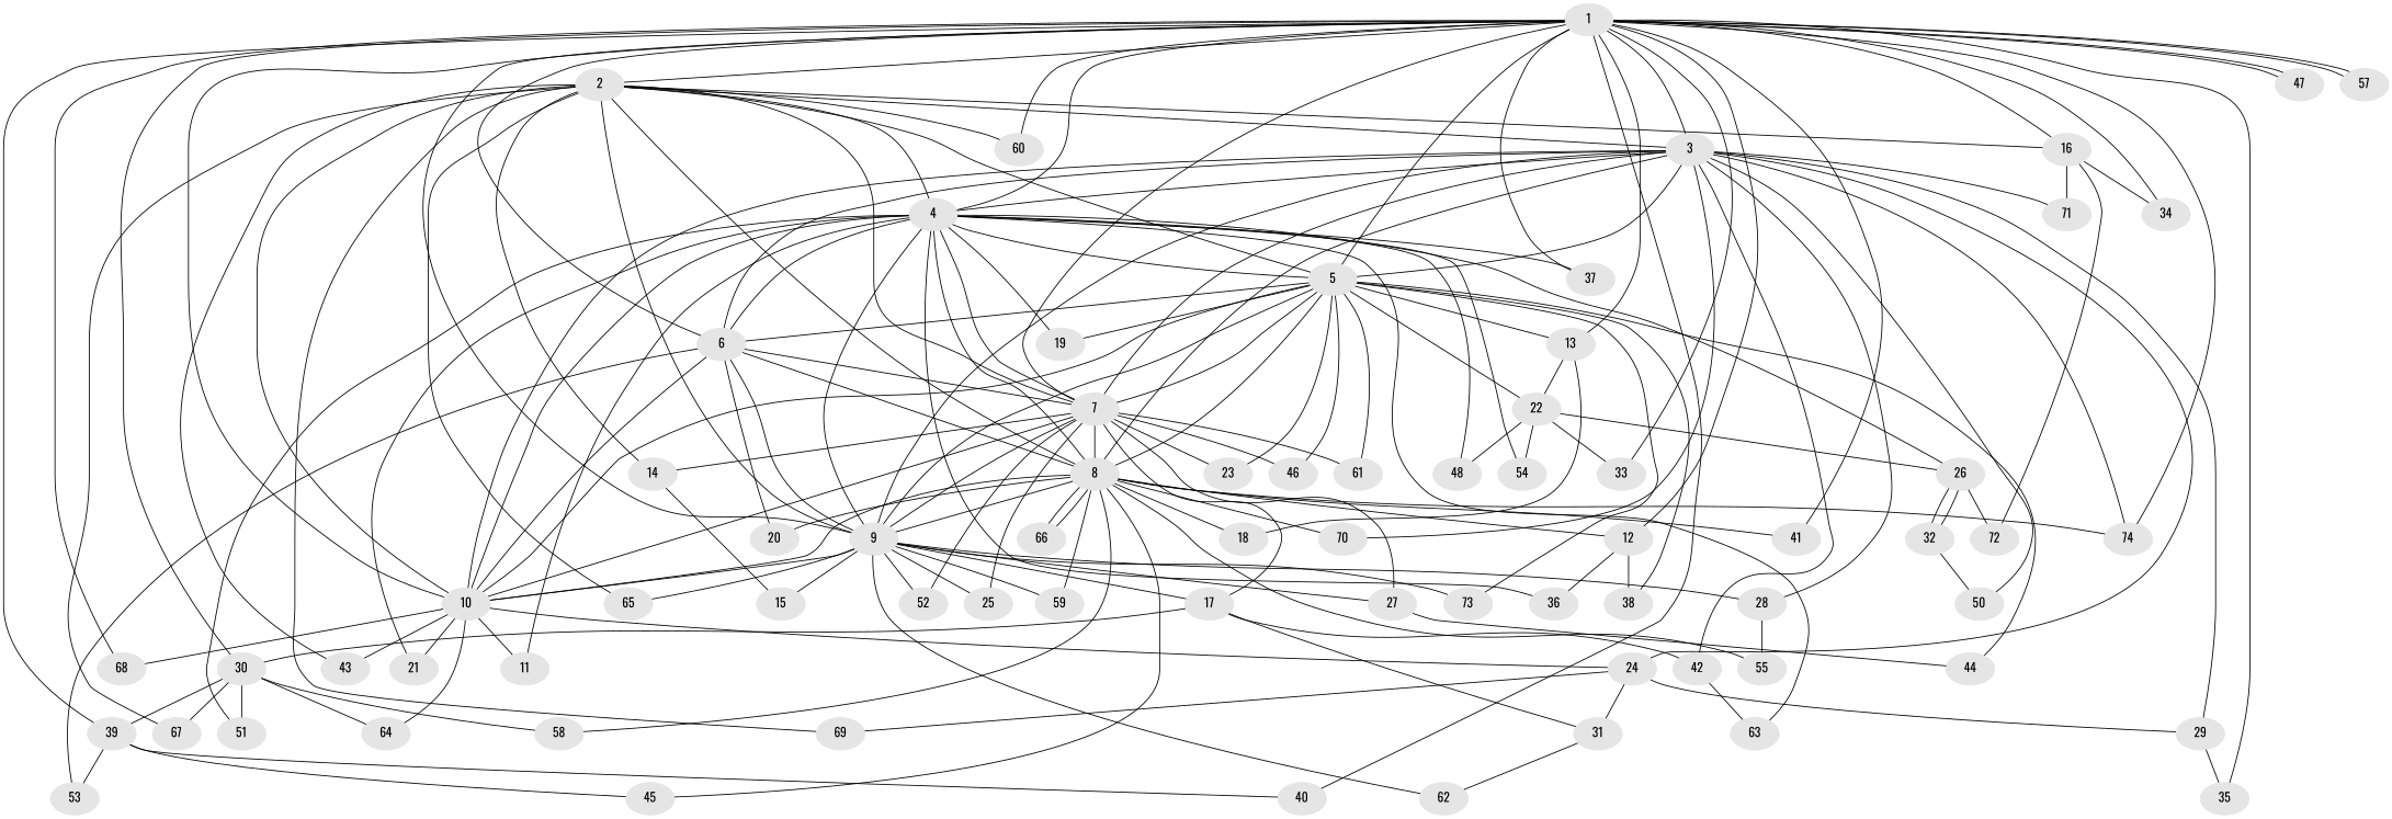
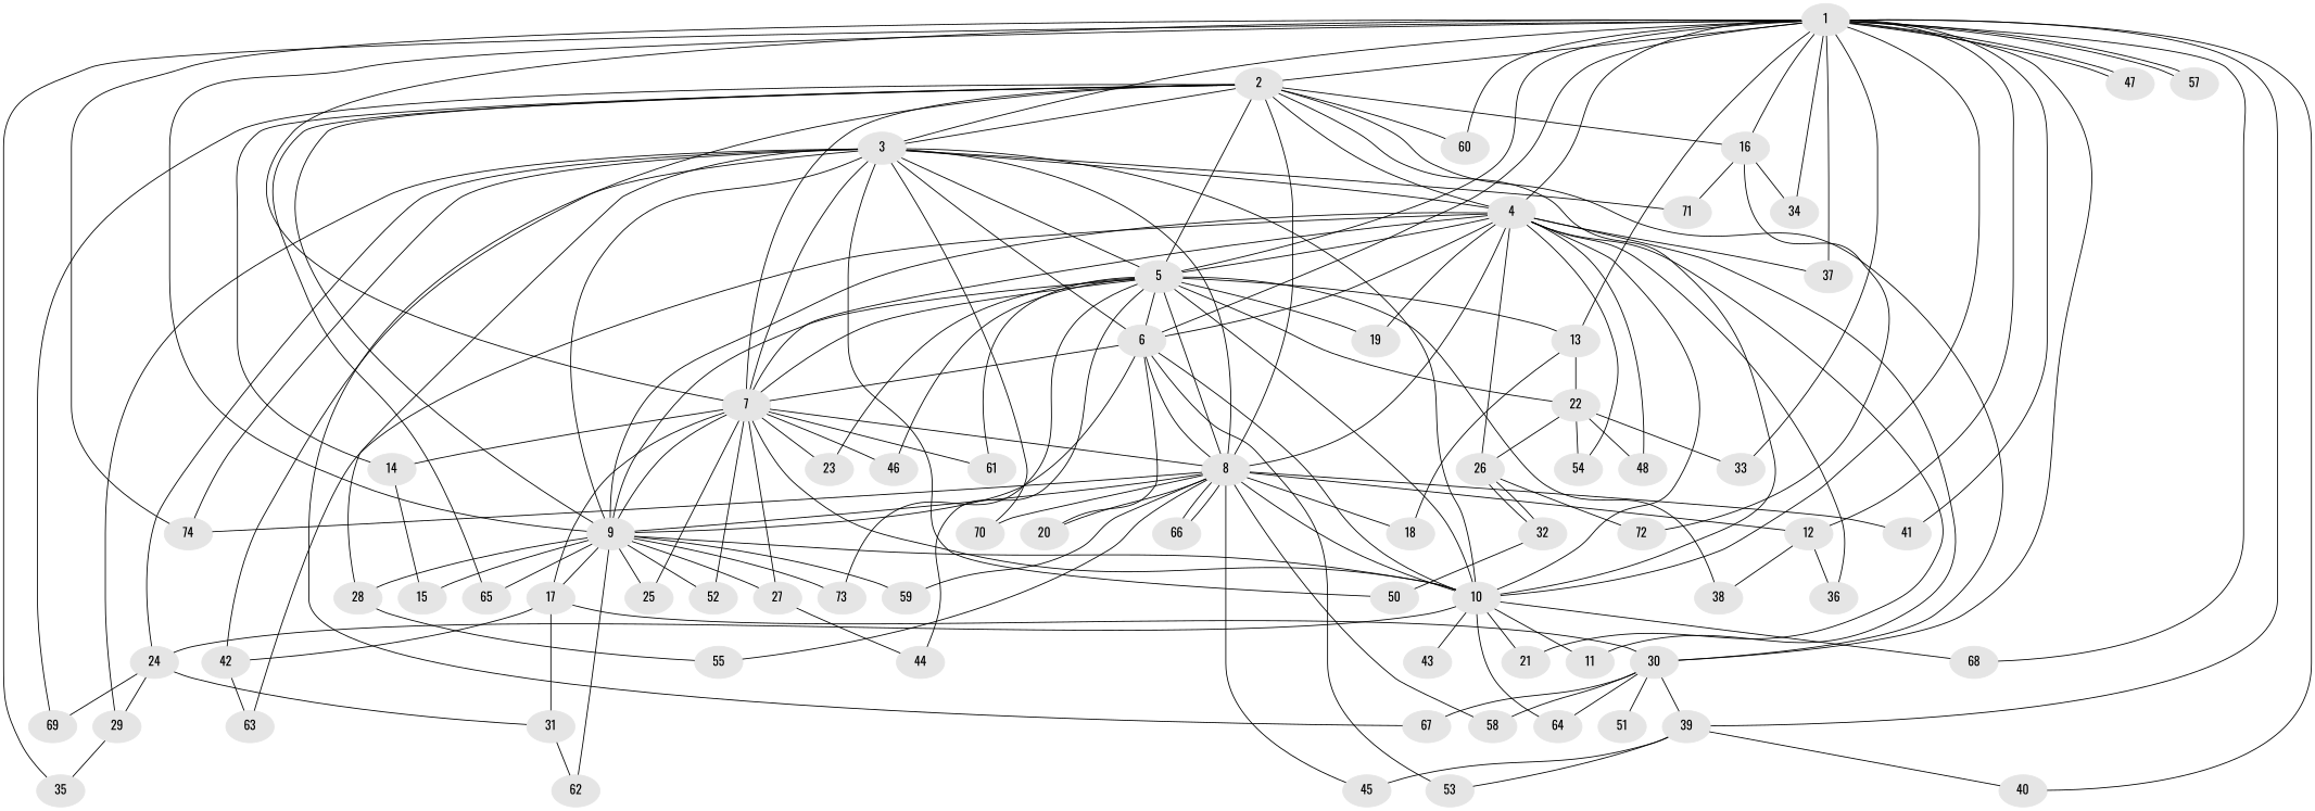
  graph {
    fontname=Oswald
    node [color=gray90 fontname=Oswald style=filled]
    edge [fontname=Oswald]
    1
    2
    3
    4
    5
    6
    7
    9
    10
    12
    13
    16
    30
    33
    34
    35
    37
    39
    40
    41
    47
    57
    60
    68
    74
    8
    14
    43
    65
    67
    69
    24
    28
    29
    42
    50
    70
    71
    11
    19
    21
    26
    36
    48
    51
    54
    63
    22
    23
    38
    44
    46
    61
    73
    20
    53
    17
    25
    27
    52
    18
    45
    55
    58
    59
    66
    15
    62
    64
    72
    31
    32
    1 -- 2
    1 -- 3
    1 -- 4
    1 -- 5
    1 -- 6
    1 -- 7
    1 -- 9
    1 -- 10
    1 -- 12
    1 -- 13
    1 -- 16
    1 -- 30
    1 -- 33
    1 -- 34
    1 -- 35
    1 -- 37
    1 -- 39
    1 -- 40
    1 -- 41
    1 -- 47
    1 -- 47
    1 -- 57
    1 -- 57
    1 -- 60
    1 -- 68
    1 -- 74
    2 -- 3
    2 -- 4
    2 -- 5
    2 -- 7
    2 -- 9
    2 -- 10
    2 -- 16
    2 -- 60
    2 -- 8
    2 -- 14
-   2 -- 43
+   2 -- 30
    2 -- 65
    2 -- 67
    2 -- 69
    3 -- 4
    3 -- 5
    3 -- 6
    3 -- 7
    3 -- 9
    3 -- 10
    3 -- 74
    3 -- 8
    3 -- 24
    3 -- 28
    3 -- 29
    3 -- 42
    3 -- 50
    3 -- 70
    3 -- 71
    4 -- 5
    4 -- 6
    4 -- 7
    4 -- 9
    4 -- 10
    4 -- 37
    4 -- 8
    4 -- 11
    4 -- 19
    4 -- 21
    4 -- 26
    4 -- 36
    4 -- 48
-   4 -- 51
    4 -- 54
    4 -- 63
    5 -- 6
    5 -- 7
    5 -- 9
    5 -- 10
    5 -- 13
    5 -- 8
    5 -- 19
    5 -- 22
    5 -- 23
    5 -- 38
    5 -- 44
    5 -- 46
    5 -- 61
    5 -- 73
    6 -- 7
    6 -- 9
    6 -- 10
    6 -- 8
    6 -- 20
    6 -- 53
    7 -- 9
    7 -- 10
    7 -- 8
    7 -- 14
    7 -- 23
    7 -- 46
    7 -- 61
    7 -- 17
    7 -- 25
    7 -- 27
    7 -- 52
    9 -- 10
    9 -- 65
    9 -- 28
    9 -- 73
    9 -- 17
    9 -- 25
    9 -- 27
    9 -- 52
    9 -- 59
    9 -- 15
    9 -- 62
    10 -- 68
    10 -- 43
    10 -- 24
    10 -- 11
    10 -- 21
    10 -- 64
    12 -- 36
    12 -- 38
    13 -- 22
    13 -- 18
    16 -- 34
    16 -- 71
    16 -- 72
    30 -- 39
    30 -- 67
    30 -- 51
    30 -- 58
    30 -- 64
    39 -- 40
    39 -- 53
    39 -- 45
    8 -- 9
    8 -- 10
    8 -- 12
    8 -- 41
    8 -- 74
    8 -- 70
    8 -- 20
    8 -- 18
    8 -- 45
    8 -- 55
    8 -- 58
    8 -- 59
    8 -- 66
    8 -- 66
    14 -- 15
    24 -- 69
    24 -- 29
    24 -- 31
    28 -- 55
    29 -- 35
    42 -- 63
    26 -- 72
    26 -- 32
    26 -- 32
    22 -- 33
    22 -- 26
    22 -- 48
    22 -- 54
    17 -- 30
    17 -- 42
    17 -- 31
    27 -- 44
    31 -- 62
    32 -- 50
  }
